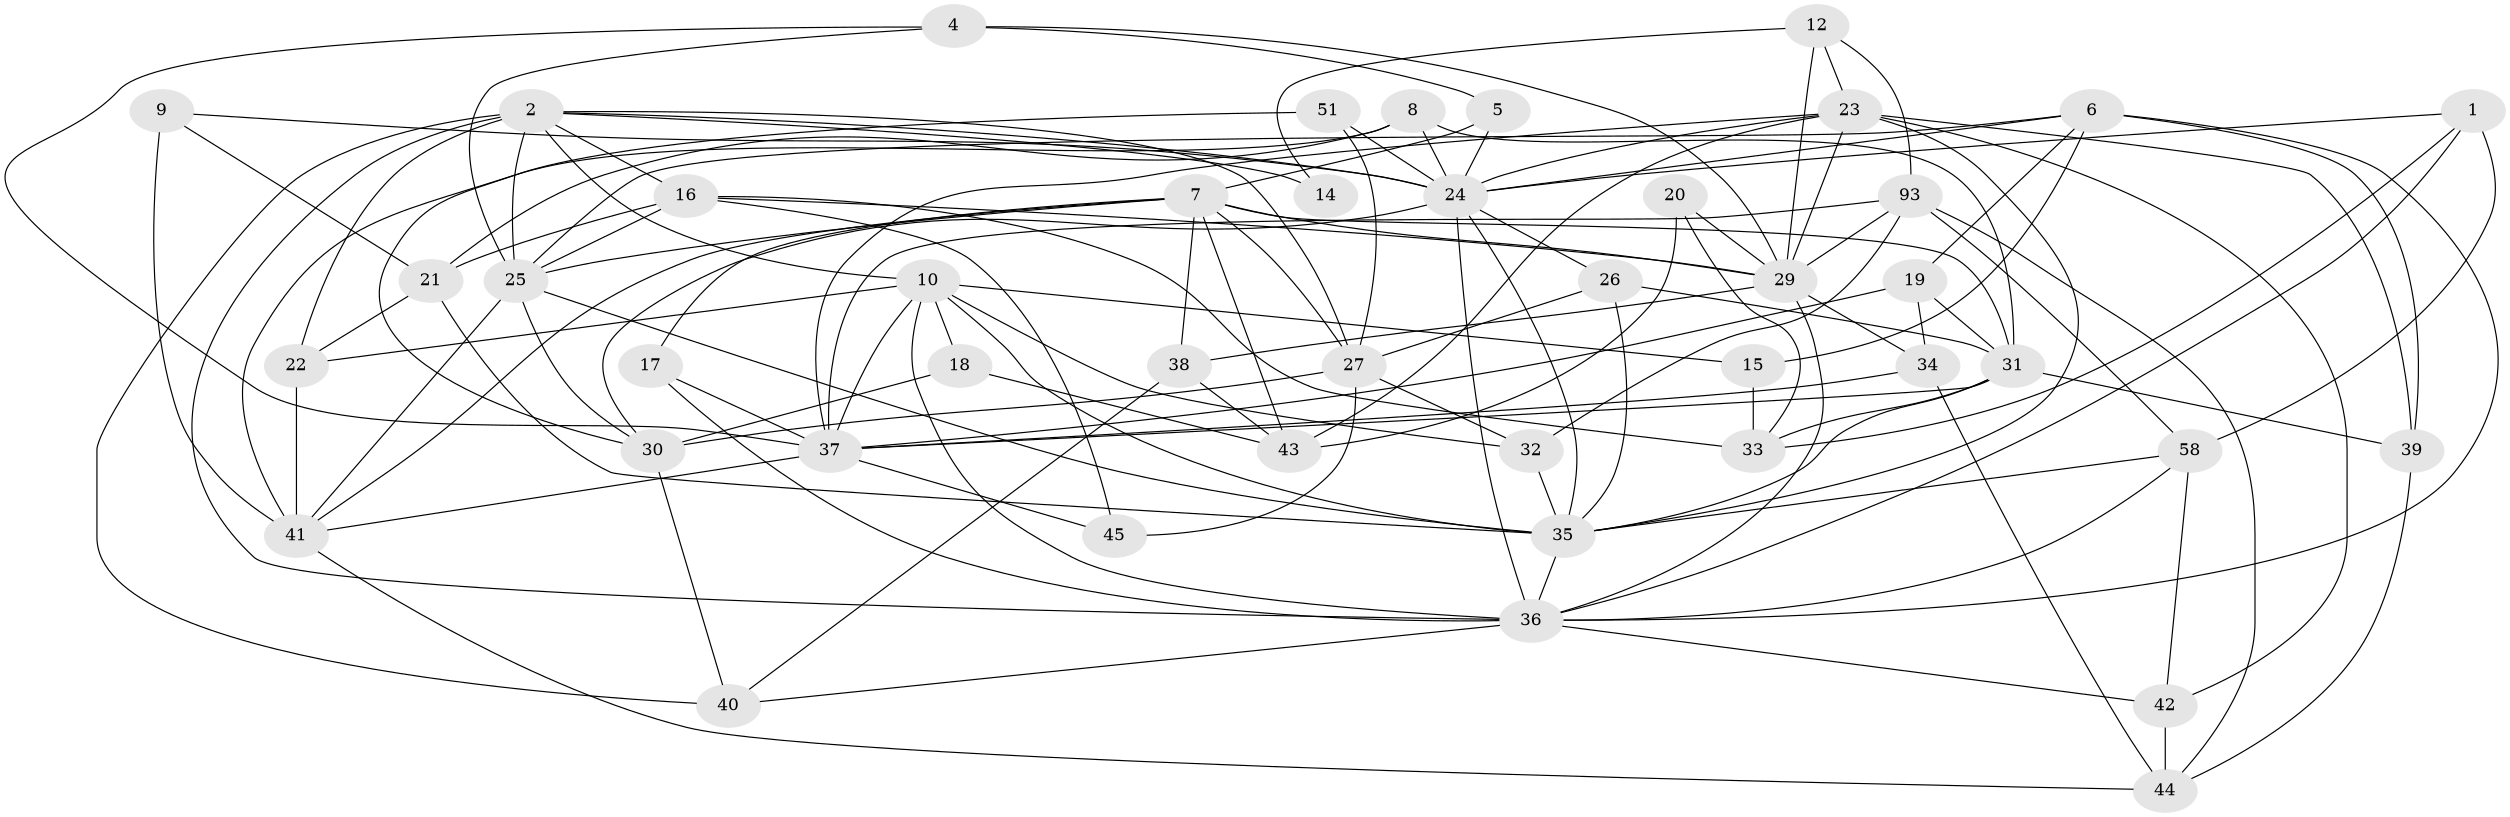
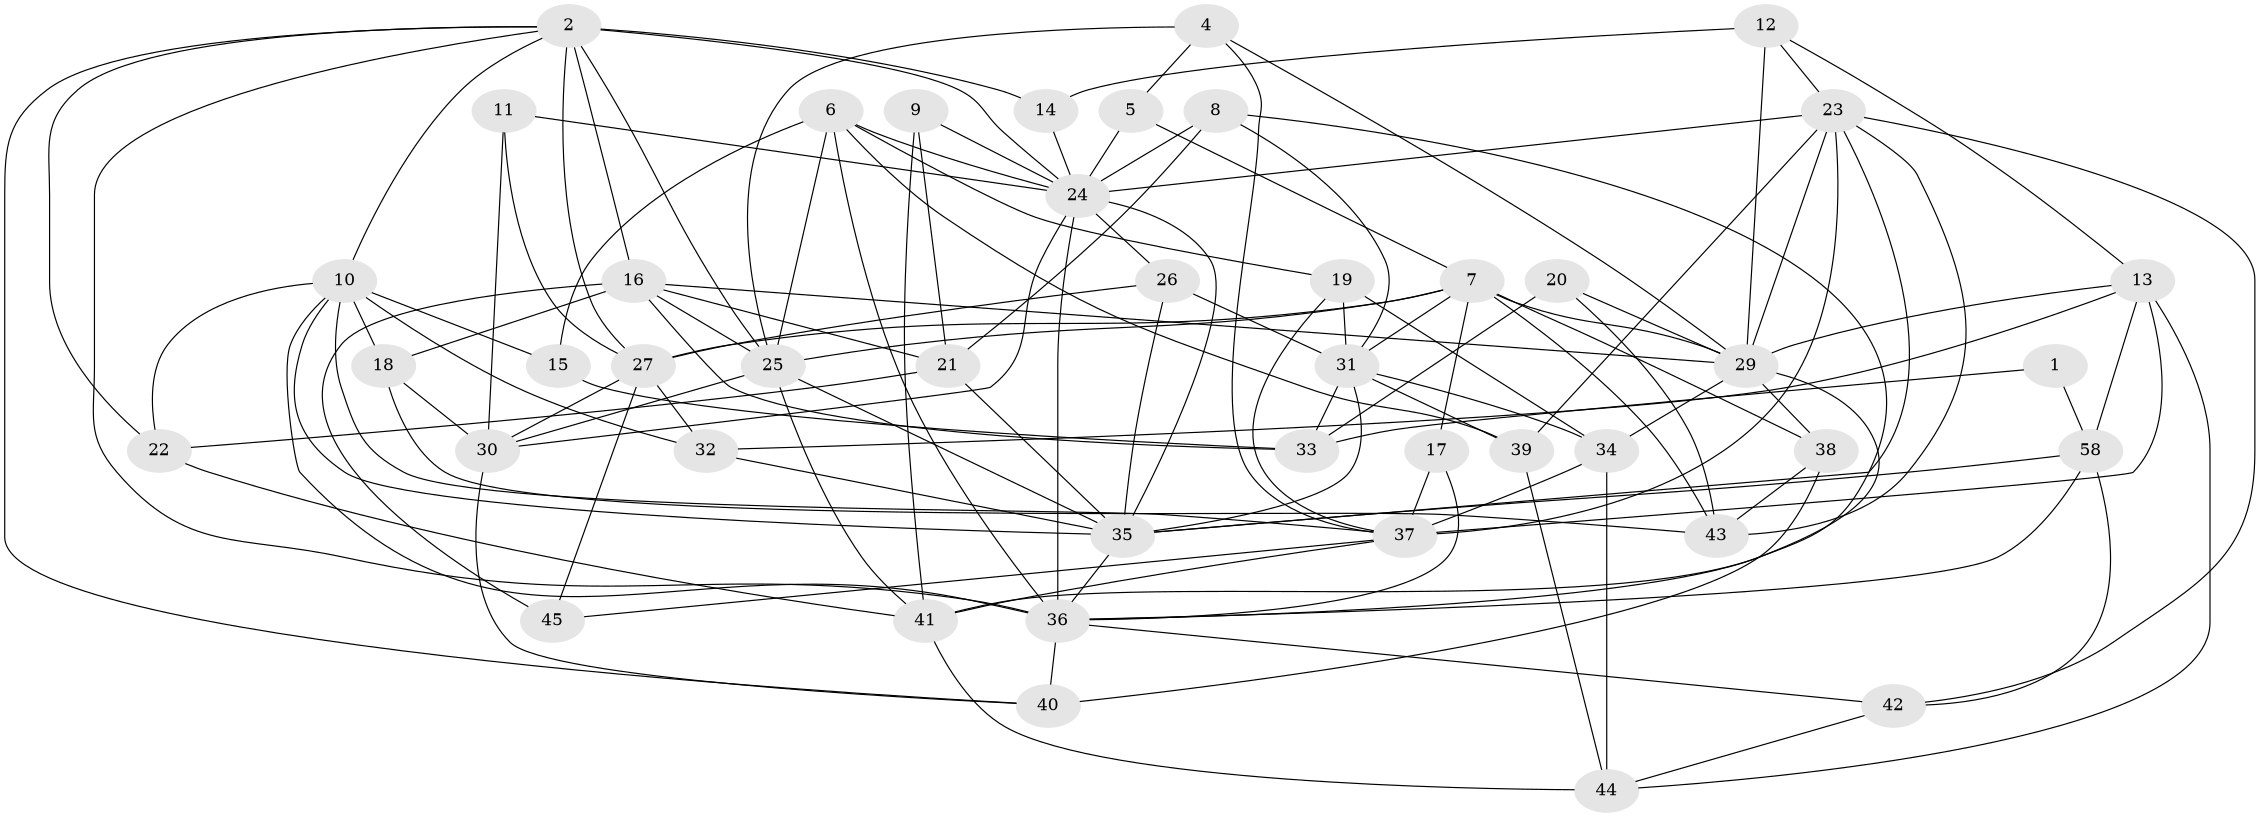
  graph {
    node [color=gray90 style=filled]
    edge [weight=1.0]
    n1 [label=58]
    1
    33
    36
    35
    42
    40
    2
    10
    14
    16
    22
    24
    25
    27
    37
    15
    18
    32
    29
    21
    45
    41
    30
    26
    7
    17
    31
    38
    43
    4
    5
    34
    6
    19
    39
    44
    8
    9
-   11 [label=51]
+   11
    12
-   13 [label=93]
+   13
    23
    20
    n1 -- 36
    n1 -- 35
    n1 -- 42
    1 -- n1 [weight=2.0]
    1 -- 33
-   1 -- 36
    36 -- 42
    36 -- 40
    35 -- 36
    42 -- 44
    2 -- 36
    2 -- 40
    2 -- 10
    2 -- 14
    2 -- 16
    2 -- 22
    2 -- 24
    2 -- 25
    2 -- 27
    10 -- 36
    10 -- 35
    10 -- 22
    10 -- 37
    10 -- 15
    10 -- 18
    10 -- 32
-   1 -- 24
+   14 -- 24
    16 -- 33
    16 -- 25
+   16 -- 18
    16 -- 29
    16 -- 21
    16 -- 45
    22 -- 41
    24 -- 36 [weight=2.0]
    24 -- 35
    24 -- 30
    24 -- 26
    25 -- 35
    25 -- 41
    25 -- 30
    27 -- 32
    27 -- 45
    27 -- 30
    37 -- 45
    37 -- 41
    15 -- 33
    18 -- 30
    18 -- 43
    32 -- 35
    29 -- 36
    29 -- 38
    29 -- 34
    21 -- 35
    21 -- 22
    41 -- 44
    30 -- 40
    26 -- 35
    26 -- 27
    26 -- 31
    7 -- 25
    7 -- 27
    7 -- 29
-   7 -- 41
    7 -- 17
    7 -- 31
    7 -- 38
    7 -- 43
    17 -- 36
    17 -- 37
    31 -- 33
    31 -- 35
-   31 -- 37
+   31 -- 34
    31 -- 39
    38 -- 40
    38 -- 43
    4 -- 25
    4 -- 37
    4 -- 29
    4 -- 5
    5 -- 24
    5 -- 7
    34 -- 37 [weight=4.0]
    34 -- 44
    6 -- 36
    6 -- 24
    6 -- 25
    6 -- 15
    6 -- 19
    6 -- 39
    19 -- 37
    19 -- 31
    19 -- 34
    39 -- 44
    8 -- 24
    8 -- 21
    8 -- 41
    8 -- 31
    9 -- 24
    9 -- 21
    9 -- 41
    11 -- 24
    11 -- 27
    11 -- 30
    12 -- 14
    12 -- 29
    12 -- 13
    12 -- 23
    13 -- n1
    13 -- 37
    13 -- 32
    13 -- 29
    13 -- 44
    23 -- 35
    23 -- 42
    23 -- 24
    23 -- 37
    23 -- 29
    23 -- 43
    23 -- 39
    20 -- 33
    20 -- 29
    20 -- 43
  }
